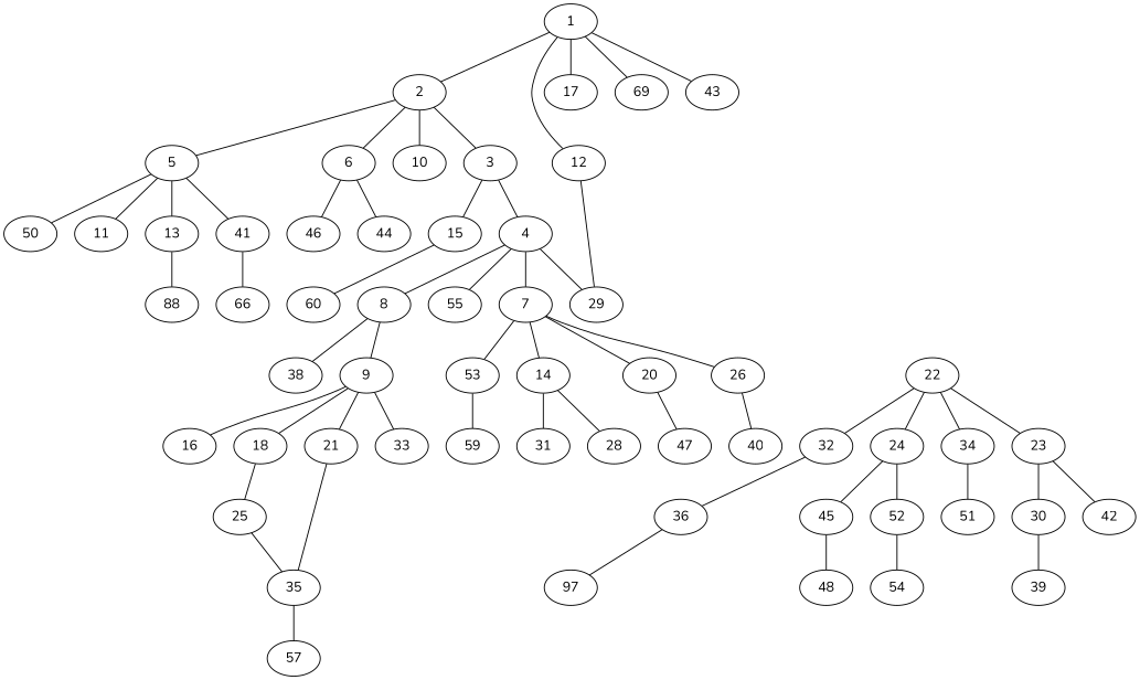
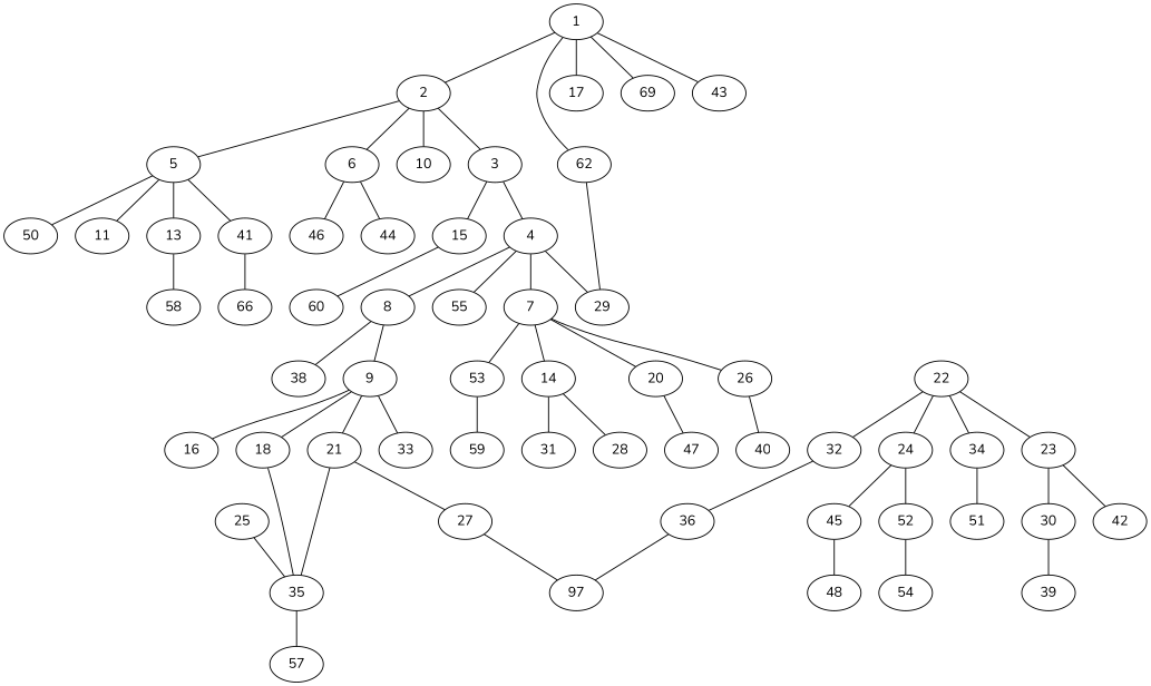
  graph {
    fontname=Nunito
    node [fontname=Nunito]
    edge [fontname=Nunito]
    1
    2
-   12
+   12 [label=62]
    17
    n5 [label=69]
    43
    3
    5
    6
    10
    29
    4
    15
    11
    13
    41
    50
    44
    46
    7
    8
    55
    60
-   58 [label=88]
+   58
    n25 [label=66]
    14
    20
    26
    53
    9
    38
    28
    31
    47
    40
    59
    16
    18
    21
    33
    22
    23
    24
    32
    34
    35
+   27
    30
    42
    45
    52
    36
    51
    48
    57
    25
    n57 [label=97]
    39
    54
    1 -- 2
    1 -- 12
    1 -- 17
    1 -- n5
    1 -- 43
    2 -- 3
    2 -- 5
    2 -- 6
    2 -- 10
    12 -- 29
    3 -- 4
    3 -- 15
    5 -- 11
    5 -- 13
    5 -- 41
    5 -- 50
    6 -- 44
    6 -- 46
    4 -- 29
    4 -- 7
    4 -- 8
    4 -- 55
    15 -- 60
    13 -- 58
    41 -- n25
    7 -- 14
    7 -- 20
    7 -- 26
    7 -- 53
    8 -- 9
    8 -- 38
    14 -- 28
    14 -- 31
    20 -- 47
    26 -- 40
    53 -- 59
    9 -- 16
    9 -- 18
    9 -- 21
    9 -- 33
-   18 -- 25
+   18 -- 35
    21 -- 35
+   21 -- 27
    22 -- 23
    22 -- 24
    22 -- 32
    22 -- 34
    23 -- 30
    23 -- 42
    24 -- 45
    24 -- 52
    32 -- 36
    34 -- 51
    35 -- 57
+   27 -- n57
    30 -- 39
    45 -- 48
    52 -- 54
    36 -- n57
    25 -- 35
  }
